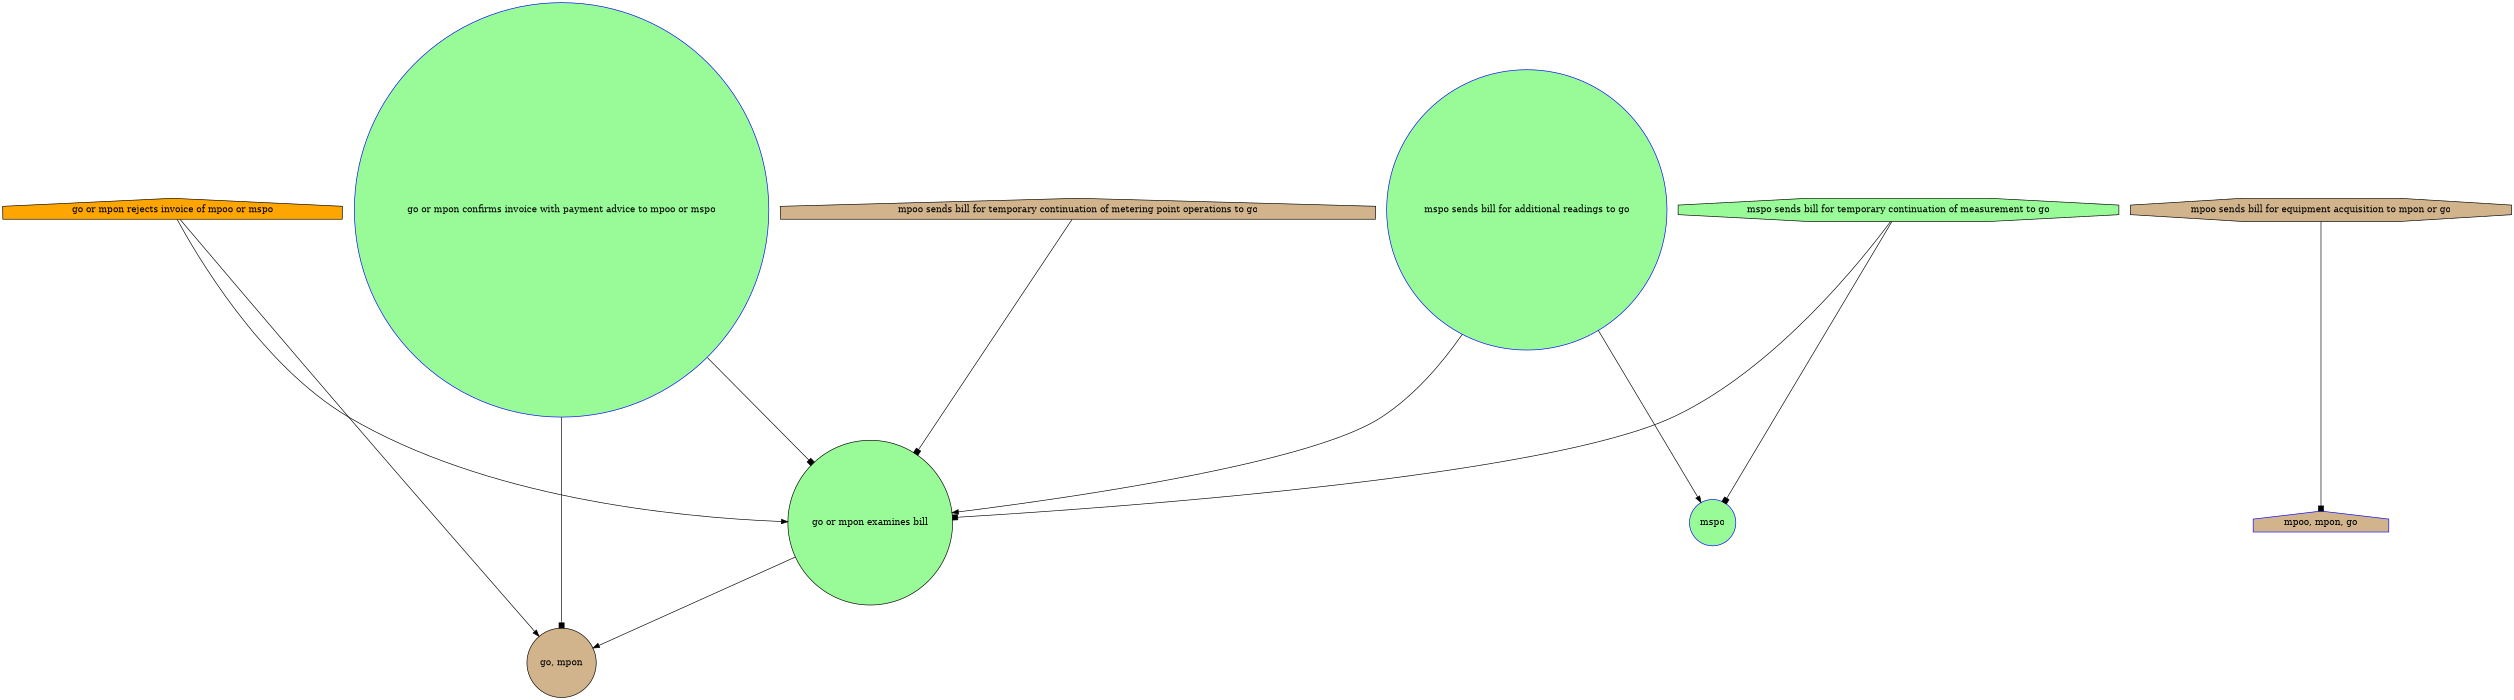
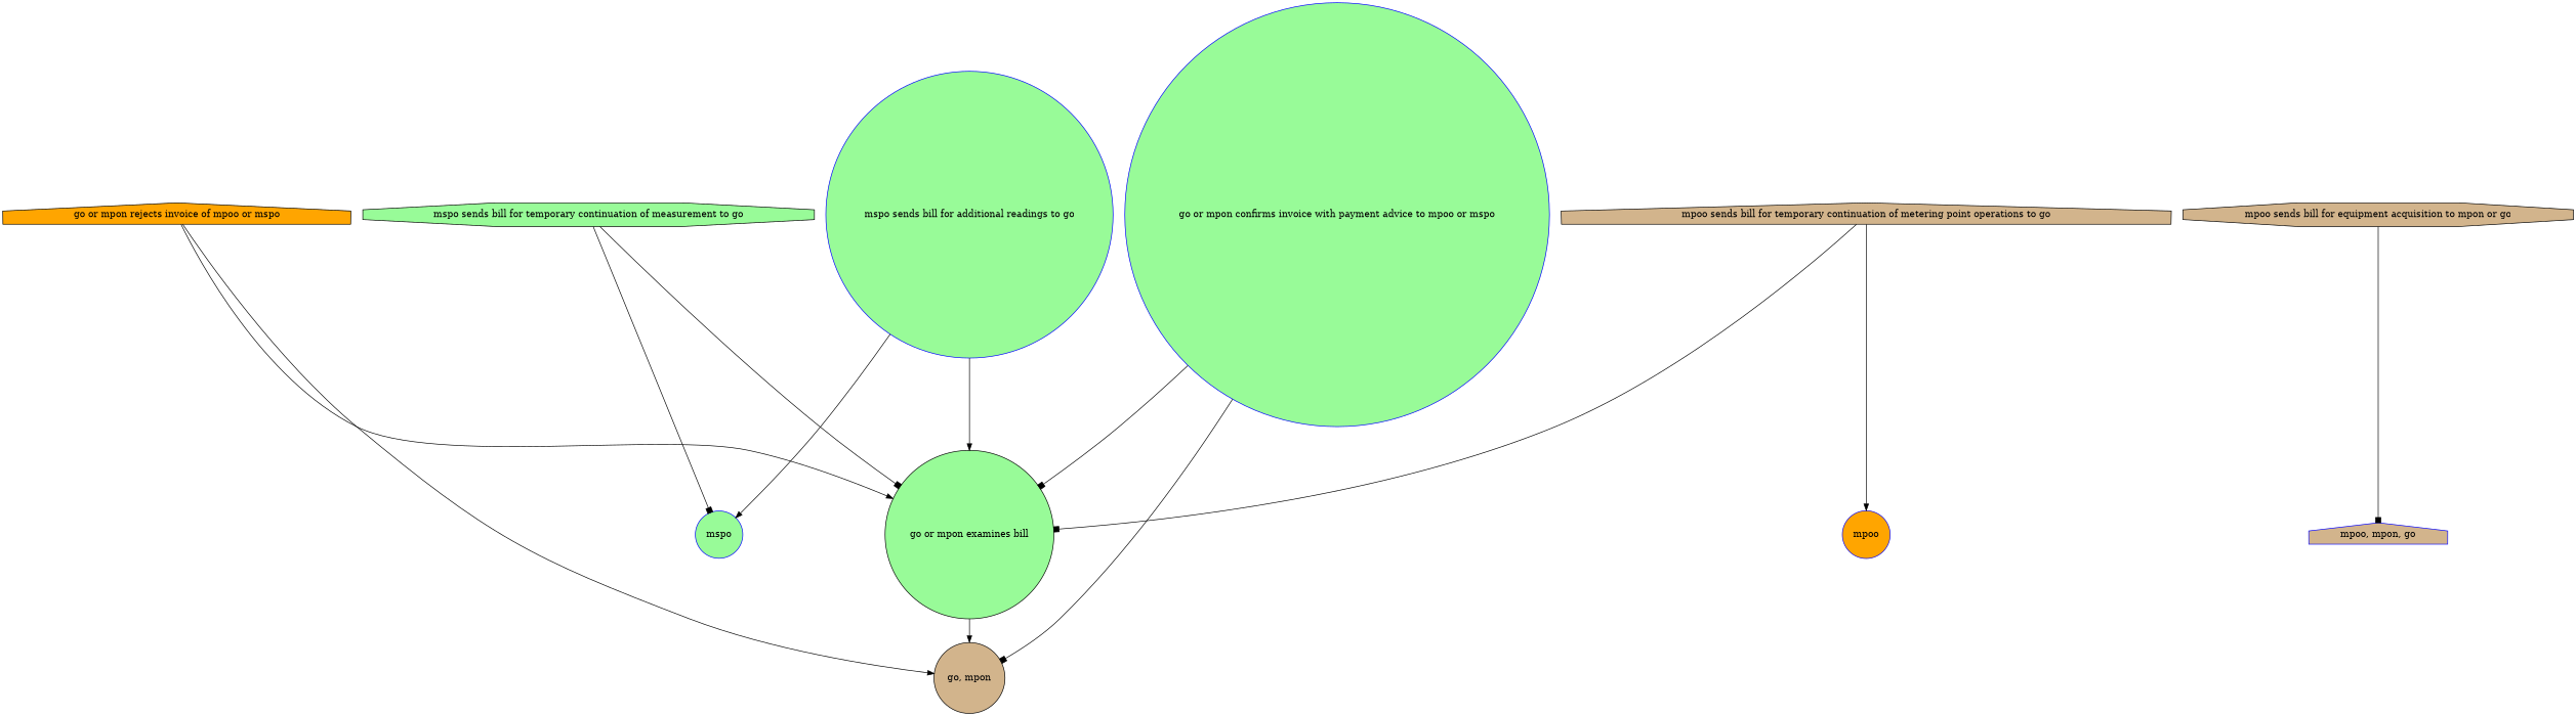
  strict digraph {
    node [color=black fillcolor=palegreen shape=circle style=filled]
    edge [arrowhead=box attrs="{'type': 'actor performer', 'label': 'actor performer'}"]
    "mpoo sends bill for temporary continuation of metering point operations to go" [attrs="{'type': 'Activity', 'label': 'mpoo sends bill for temporary continuation of metering point operations to go'}" fillcolor=tan shape=house]
    "go or mpon examines bill" [attrs="{'type': 'Activity', 'label': 'go or mpon examines bill'}"]
+   mpoo [attrs="{'type': 'Actor', 'label': 'mpoo'}" color=blue fillcolor=orange]
    "go, mpon" [attrs="{'type': 'Actor', 'label': 'go, mpon'}" fillcolor=tan]
    "mspo sends bill for temporary continuation of measurement to go" [attrs="{'type': 'Activity', 'label': 'mspo sends bill for temporary continuation of measurement to go'}" shape=octagon]
    mspo [attrs="{'type': 'Actor', 'label': 'mspo'}" color=blue]
    "mspo sends bill for additional readings to go" [attrs="{'type': 'Activity', 'label': 'mspo sends bill for additional readings to go'}" color=blue]
    "mpoo sends bill for equipment acquisition to mpon or go" [attrs="{'type': 'Activity', 'label': 'mpoo sends bill for equipment acquisition to mpon or go'}" fillcolor=tan shape=octagon]
    "mpoo, mpon, go" [attrs="{'type': 'Actor', 'label': 'mpoo, mpon, go'}" color=blue fillcolor=tan shape=house]
    "go or mpon confirms invoice with payment advice to mpoo or mspo" [attrs="{'type': 'Activity', 'label': 'go or mpon confirms invoice with payment advice to mpoo or mspo'}" color=blue]
    "go or mpon rejects invoice of mpoo or mspo" [attrs="{'type': 'Activity', 'label': 'go or mpon rejects invoice of mpoo or mspo'}" fillcolor=orange shape=house]
    "mpoo sends bill for temporary continuation of metering point operations to go" -> "go or mpon examines bill" [attrs="{'type': 'flow', 'label': 'flow'}"]
+   "mpoo sends bill for temporary continuation of metering point operations to go" -> mpoo [arrowhead=normal]
    "go or mpon examines bill" -> "go, mpon" [arrowhead=normal]
    "mspo sends bill for temporary continuation of measurement to go" -> "go or mpon examines bill" [attrs="{'type': 'flow', 'label': 'flow'}"]
    "mspo sends bill for temporary continuation of measurement to go" -> mspo
    "mspo sends bill for additional readings to go" -> "go or mpon examines bill" [arrowhead=normal attrs="{'type': 'flow', 'label': 'flow'}"]
    "mspo sends bill for additional readings to go" -> mspo [arrowhead=normal]
    "mpoo sends bill for equipment acquisition to mpon or go" -> "mpoo, mpon, go"
    "go or mpon confirms invoice with payment advice to mpoo or mspo" -> "go or mpon examines bill" [attrs="{'type': 'flow', 'label': 'flow'}"]
    "go or mpon confirms invoice with payment advice to mpoo or mspo" -> "go, mpon"
    "go or mpon rejects invoice of mpoo or mspo" -> "go or mpon examines bill" [arrowhead=normal attrs="{'type': 'flow', 'label': 'flow'}"]
    "go or mpon rejects invoice of mpoo or mspo" -> "go, mpon" [arrowhead=normal]
  }
